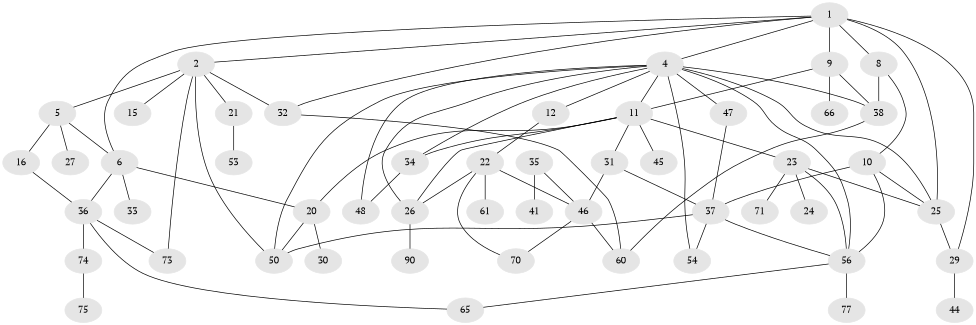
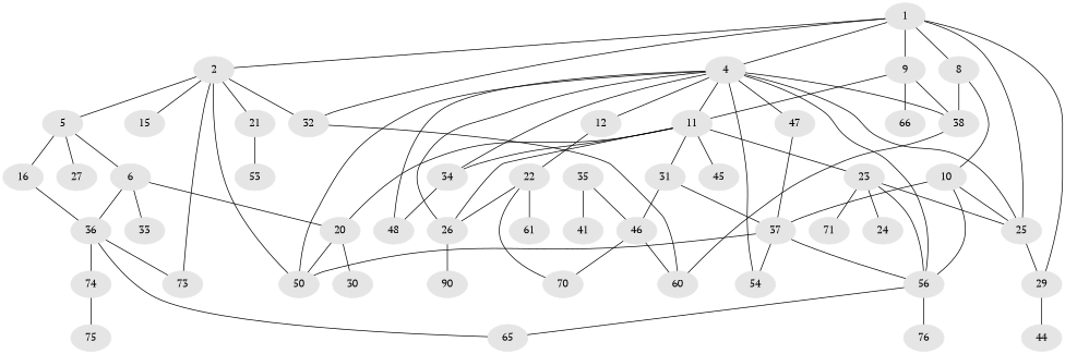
  graph {
    fontname="PT Serif"
    node [color=gray90 fontname="PT Serif" style=filled]
    edge [fontname="PT Serif"]
    1 [super="+3"]
    2 [super="+49"]
    4 [super="+18"]
    6
    8 [super="+13"]
    9 [super="+17"]
    25 [super="+51"]
    32
    29
    5 [super="+7"]
    15
    n12 [label=21]
    50 [super="+55"]
    73
    11 [super="+14"]
    12
    26 [super="+63"]
    34
    38
    47
    48
    54
    56 [super="+67"]
    20 [super="+72"]
    33 [super="+59"]
    36 [super="+39"]
    10 [super="+21"]
    66
    60 [super="+68"]
    16 [super="+19"]
    27
    53
    23 [super="+58"]
    31 [super="+57"]
    45
    22 [super="+43"]
    n37 [label=90 super="+62"]
    44
    37 [super="+69"]
    65
-   76 [label=77]
+   76
    30 [super="+52"]
    74
    24
    71
    46 [super="+64"]
    61
    70
    35 [super="+42"]
    41
    75
    1 -- 2
    1 -- 4
-   1 -- 6
    1 -- 8
    1 -- 9
    1 -- 25 [weight=2]
    1 -- 32
    1 -- 29
    2 -- 32
    2 -- 5
    2 -- 15
    2 -- n12
    2 -- 50
    2 -- 73
    4 -- 25
    4 -- 50
    4 -- 11
    4 -- 12
    4 -- 26
    4 -- 34
    4 -- 38
    4 -- 47
    4 -- 48
    4 -- 54
    4 -- 56
    6 -- 20
    6 -- 33
    6 -- 36
    8 -- 38
    8 -- 10
    9 -- 11
    9 -- 38
    9 -- 66
    25 -- 29
    32 -- 60
    29 -- 44
    5 -- 6
    5 -- 16
    5 -- 27
    n12 -- 53
    11 -- 26
    11 -- 34
    11 -- 20
    11 -- 23
    11 -- 31
    11 -- 45
    12 -- 22
    26 -- n37
    34 -- 48
    38 -- 60
    47 -- 37
    56 -- 65
    56 -- 76
    20 -- 50
    20 -- 30
    36 -- 73
    36 -- 65
    36 -- 74
    10 -- 25
    10 -- 56
    10 -- 37
    16 -- 36
    23 -- 25
    23 -- 56
    23 -- 24
    23 -- 71
    31 -- 37
    31 -- 46
    22 -- 26
-   22 -- 46 [weight=2]
    22 -- 61
    22 -- 70
    37 -- 50
    37 -- 54
    37 -- 56
    74 -- 75
    46 -- 60
    46 -- 70
    35 -- 46
    35 -- 41
  }
